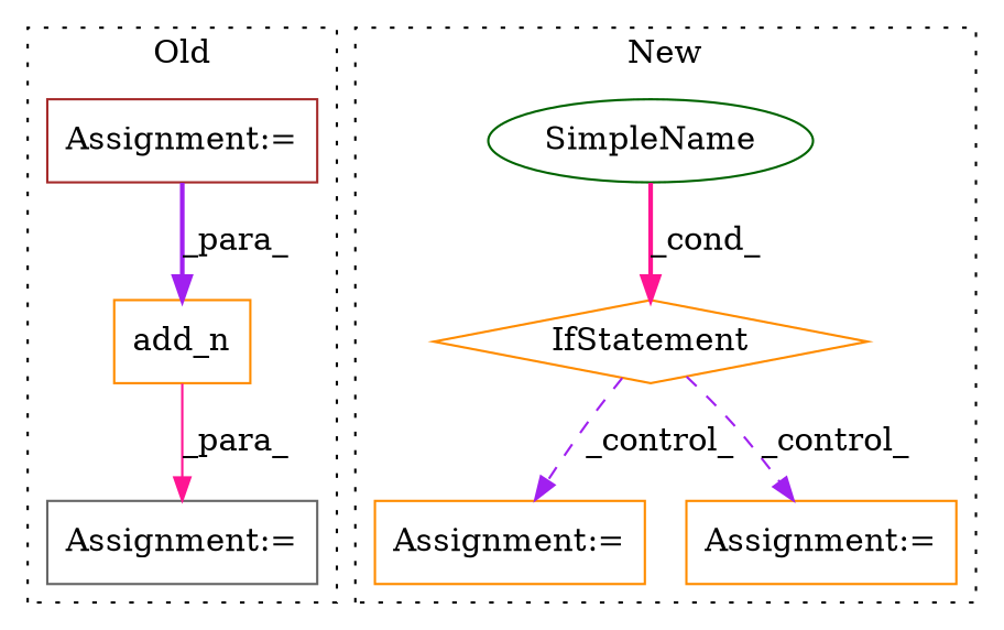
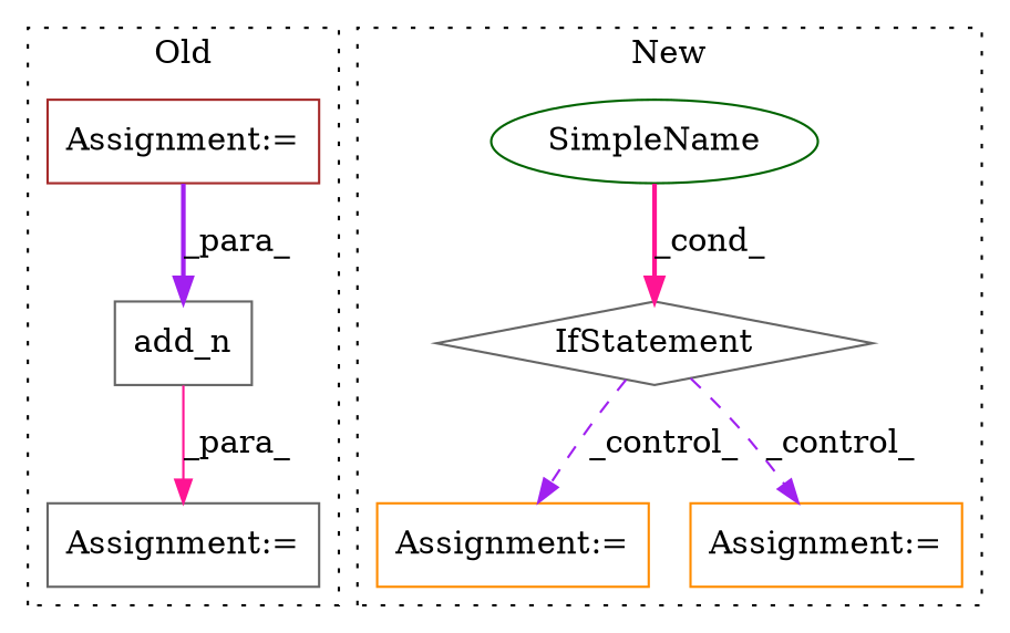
  digraph {
    node [a=7 color=darkorange l=1 shape=box]
    edge [color=purple style=bold]
-   n1 [a=32 l="17,-5" label=add_n s="2466,2620"]
+   n1 [a=32 color=gray40 l="17,-5" label=add_n s="2466,2620"]
    n2 [color=gray40 label="Assignment:=" s=2454]
    n3 [color=brown label="Assignment:=" s=2401]
-   n4 [a=25 l="4,2" label=IfStatement s="2823,2848" shape=diamond]
+   n4 [a=25 color=gray40 l="4,2" label=IfStatement s="2823,2848" shape=diamond]
    n5 [a=42 color=darkgreen label=SimpleName shape=ellipse l=""]
    n6 [l=61 label="Assignment:=" s=3286]
    n7 [l=14 label="Assignment:=" s=2872]
    subgraph cluster_1 {
      label=Old
      style=dotted
      n1
      n2
      n3
    }
    subgraph cluster_2 {
      label=New
      style=dotted
      n4
      n5
      n6
      n7
    }
    n1 -> n2 [color=deeppink label=_para_ style=solid]
    n3 -> n1 [label=_para_]
    n4 -> n6 [label=_control_ style=dashed]
    n4 -> n7 [label=_control_ style=dashed]
    n5 -> n4 [color=deeppink label=_cond_]
  }
